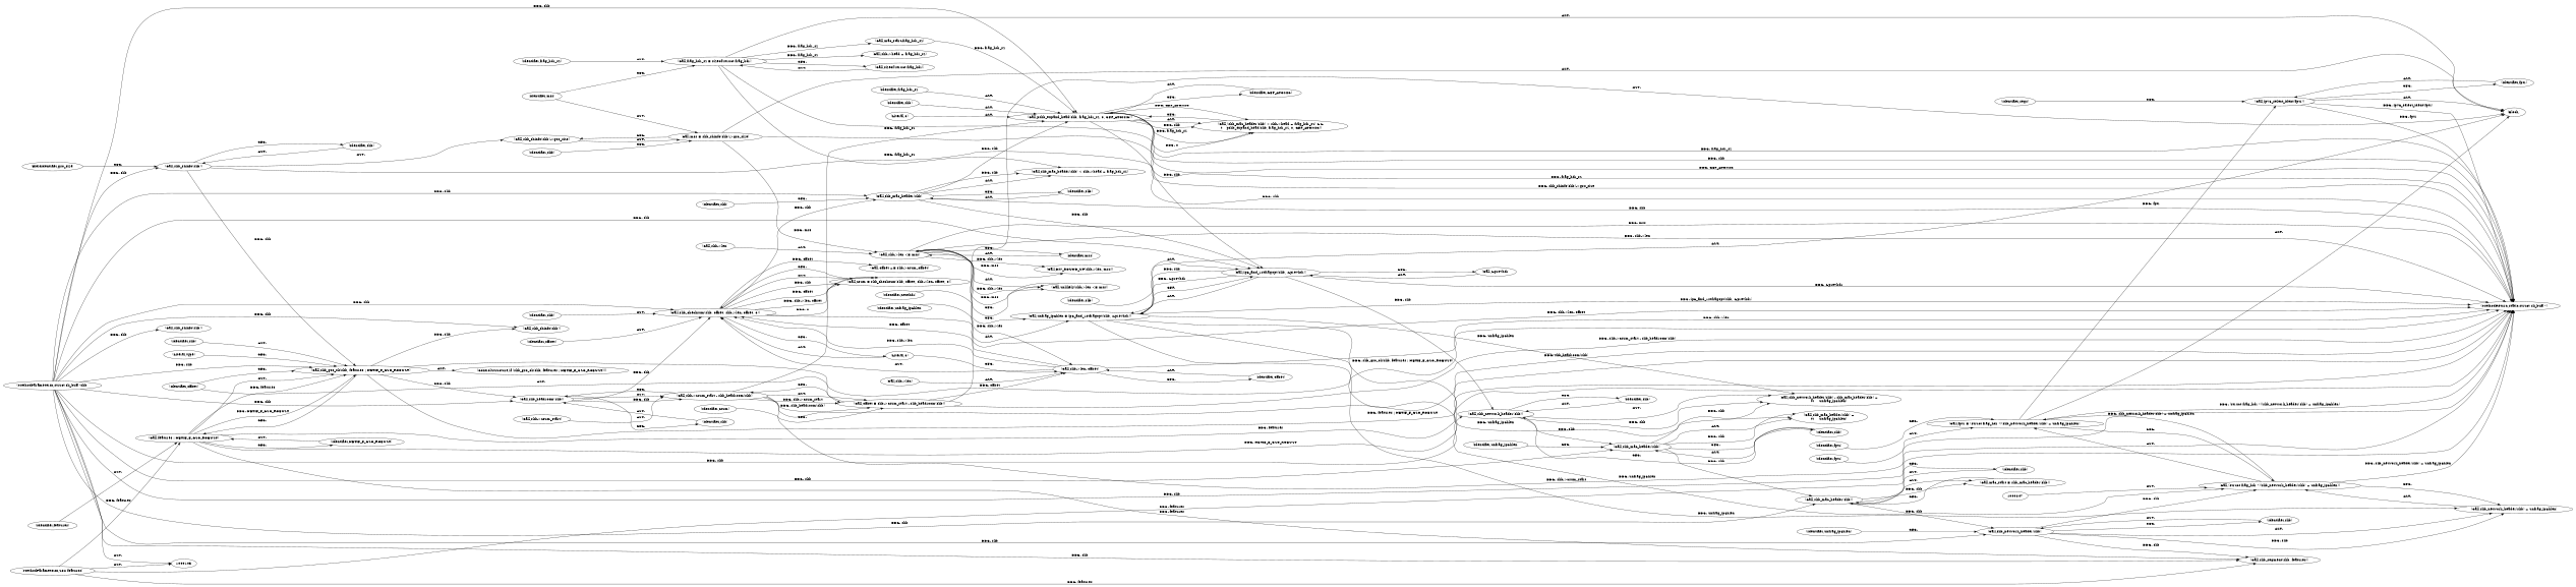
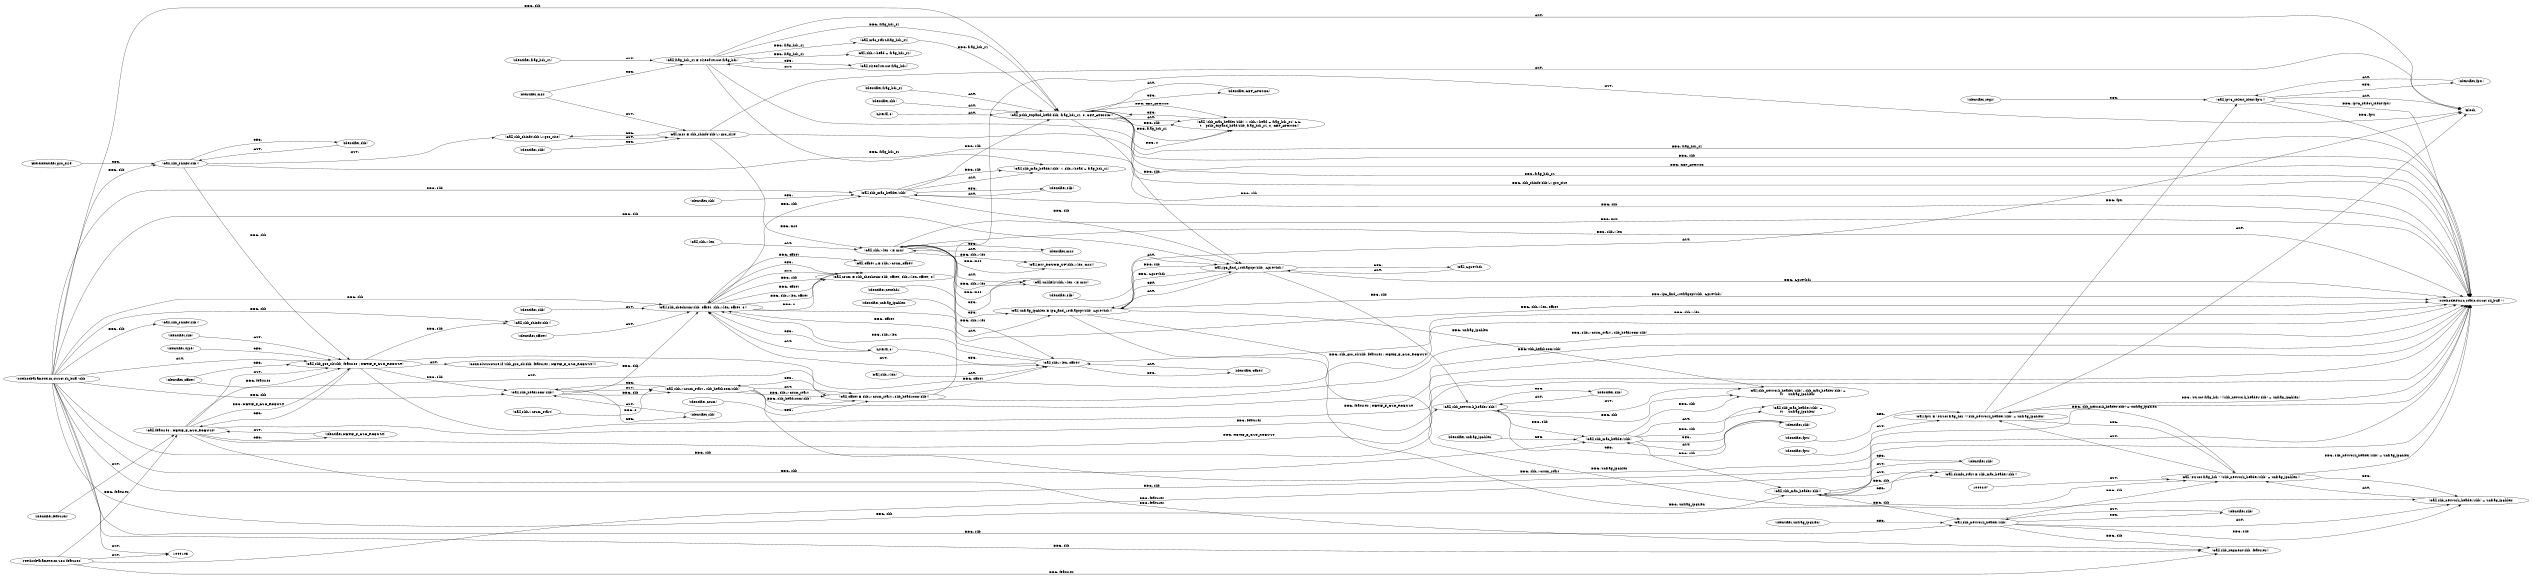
  digraph {
    rankdir=LR
    n1 [label="(Call,ipv6_select_ident(fptr))"]
    n2 [label="(MethodReturn,static struct sk_buff *)"]
    n3 [label="(Block,)"]
    n4 [label="(Identifier,fptr)"]
    n5 [label="(Call,fptr = (struct frag_hdr *)(skb_network_header(skb) + unfrag_ip6hlen))"]
    n6 [label="(Call,(struct frag_hdr *)(skb_network_header(skb) + unfrag_ip6hlen))"]
    n7 [label="(Call,skb_network_header(skb) + unfrag_ip6hlen)"]
    n8 [label="(Call,skb_network_header(skb))"]
    n9 [label="(Identifier,skb)"]
    n10 [label="(Call,skb_segment(skb, features))"]
    n11 [label="(Call,skb_mac_header(skb))"]
    n12 [label="(Identifier,skb)"]
-   n13 [label="(Call,mac_start = skb_mac_header(skb))"]
+   n13 [label="(Call,shinfo_start = skb_mac_header(skb))"]
    n14 [label="(Call,skb_mac_header(skb))"]
    n15 [label="(Call,skb_mac_header(skb) +\n\t\t     unfrag_ip6hlen)"]
    n16 [label="(Identifier,skb)"]
    n17 [label="(Call,skb_network_header(skb) - skb_mac_header(skb) +\n\t\t     unfrag_ip6hlen)"]
    n18 [label="(Call,skb_network_header(skb))"]
    n19 [label="(Identifier,skb)"]
    n20 [label="(Call,ip6_find_1stfragopt(skb, &prevhdr))"]
    n21 [label="(Call,unfrag_ip6hlen = ip6_find_1stfragopt(skb, &prevhdr))"]
    n22 [label="(Call,&prevhdr)"]
    n23 [label="(Call,pskb_expand_head(skb, frag_hdr_sz, 0, GFP_ATOMIC))"]
    n24 [label="(Call,(skb_mac_header(skb) < skb->head + frag_hdr_sz) &&\n \t    pskb_expand_head(skb, frag_hdr_sz, 0, GFP_ATOMIC))"]
    n25 [label="(Identifier,GFP_ATOMIC)"]
    n26 [label="(Call,mac_start-frag_hdr_sz)"]
    n27 [label="(Call,skb_mac_header(skb))"]
    n28 [label="(Identifier,skb)"]
    n29 [label="(Call,skb_mac_header(skb) < skb->head + frag_hdr_sz)"]
    n30 [label="(Call,skb_checksum(skb, offset, skb->len- offset, 0))"]
    n31 [label="(Call,csum = skb_checksum(skb, offset, skb->len- offset, 0))"]
    n32 [label="(Call,offset += skb->csum_offset)"]
    n33 [label="(Literal,0)"]
    n34 [label="(Call,skb->len- offset)"]
    n35 [label="(Call,skb_headroom(skb))"]
    n36 [label="(Call,skb->csum_start - skb_headroom(skb))"]
    n37 [label="(Identifier,skb)"]
    n38 [label="(Call,offset = skb->csum_start - skb_headroom(skb))"]
    n39 [label="(Call,skb_gso_ok(skb, features | NETIF_F_GSO_ROBUST))"]
    n40 [label="(Call,features | NETIF_F_GSO_ROBUST)"]
    n41 [label="(Call,skb_shinfo(skb))"]
    n42 [label="(ControlStructure,if (skb_gso_ok(skb, features | NETIF_F_GSO_ROBUST)))"]
    n43 [label="(Identifier,NETIF_F_GSO_ROBUST)"]
    n44 [label="(Call,skb_shinfo(skb))"]
    n45 [label="(Identifier,skb)"]
    n46 [label="(Call,skb_shinfo(skb)->gso_size)"]
    n47 [label="(Call,mss = skb_shinfo(skb)->gso_size)"]
    n48 [label="(MethodParameterIn,struct sk_buff *skb)"]
    n49 [label="(Call,skb_shinfo(skb))"]
    1000105
    n51 [label="(MethodParameterIn,u32 features)"]
    n52 [label="(Identifier,offset)"]
    n53 [label="(Call,skb->len <= mss)"]
    n54 [label="(Call,unlikely(skb->len <= mss))"]
    n55 [label="(Identifier,mss)"]
    n56 [label="(Call,DIV_ROUND_UP(skb->len, mss))"]
    n57 [label="(Call,frag_hdr_sz = sizeof(struct frag_hdr))"]
    n58 [label="(Call,skb->head + frag_hdr_sz)"]
    n59 [label="(Call,sizeof(struct frag_hdr))"]
    n60 [label="(Identifier,skb)"]
    n61 [label="(Identifier,unfrag_ip6hlen)"]
    n62 [label="(Identifier,offset)"]
    n63 [label="(Identifier,fptr)"]
    n64 [label="(FieldIdentifier,gso_size)"]
    n65 [label="(Identifier,fptr)"]
    n66 [label="(Identifier,csum)"]
    n67 [label="(Identifier,unfrag_ip6hlen)"]
    n68 [label="(Call,skb->csum_start)"]
    n69 [label="(Identifier,skb)"]
    n70 [label="(Identifier,mss)"]
    n71 [label="(Identifier,frag_hdr_sz)"]
    n72 [label="(Identifier,segs)"]
    n73 [label="(Identifier,features)"]
    n74 [label="(Call,skb->len)"]
    n75 [label="(Identifier,skb)"]
    n76 [label="(Identifier,unfrag_ip6hlen)"]
    n77 [label="(Identifier,skb)"]
    n78 [label="(Identifier,skb)"]
    n79 [label="(Call,skb->len)"]
    n80 [label="(Identifier,frag_hdr_sz)"]
    n81 [label="(Literal,0)"]
    n82 [label="(Identifier,skb)"]
    n83 [label="(Identifier,offset)"]
    n84 [label="(Identifier,nexthdr)"]
-   n85 [label="(Literal,type)"]
+   n85 [label="(Identifier,type)"]
    n86 [label=1000247]
    n1 -> n2 [label="DDG: fptr"]
    n1 -> n2 [label="DDG: ipv6_select_ident(fptr)"]
    n1 -> n3 [label="AST: "]
    n1 -> n4 [label="CFG: "]
    n4 -> n1 [label="AST: "]
    n5 -> n1 [label="DDG: fptr"]
    n5 -> n2 [label="DDG: (struct frag_hdr *)(skb_network_header(skb) + unfrag_ip6hlen)"]
    n5 -> n3 [label="AST: "]
    n5 -> n6 [label="CFG: "]
    n6 -> n2 [label="DDG: skb_network_header(skb) + unfrag_ip6hlen"]
    n6 -> n5 [label="AST: "]
    n6 -> n5 [label="DDG: skb_network_header(skb) + unfrag_ip6hlen"]
    n6 -> n7 [label="CFG: "]
    n7 -> n6 [label="AST: "]
    n8 -> n6 [label="DDG: skb"]
    n8 -> n7 [label="AST: "]
    n8 -> n7 [label="DDG: skb"]
    n8 -> n9 [label="CFG: "]
    n8 -> n10 [label="DDG: skb"]
    n9 -> n8 [label="AST: "]
    n11 -> n8 [label="DDG: skb"]
    n11 -> n12 [label="CFG: "]
    n11 -> n13 [label="AST: "]
    n11 -> n13 [label="DDG: skb"]
    n12 -> n11 [label="AST: "]
    n13 -> n11 [label="CFG: "]
    n14 -> n11 [label="DDG: skb"]
    n14 -> n15 [label="AST: "]
    n14 -> n15 [label="DDG: skb"]
    n14 -> n16 [label="CFG: "]
    n14 -> n17 [label="DDG: skb"]
    n16 -> n14 [label="AST: "]
    n16 -> n18 [label="CFG: "]
    n18 -> n14 [label="DDG: skb"]
    n18 -> n17 [label="AST: "]
    n18 -> n17 [label="DDG: skb"]
    n18 -> n19 [label="CFG: "]
    n19 -> n18 [label="AST: "]
    n20 -> n2 [label="DDG: &prevhdr"]
    n20 -> n18 [label="DDG: skb"]
    n20 -> n21 [label="AST: "]
    n20 -> n21 [label="DDG: skb"]
    n20 -> n21 [label="DDG: &prevhdr"]
    n20 -> n22 [label="CFG: "]
    n21 -> n2 [label="DDG: ip6_find_1stfragopt(skb, &prevhdr)"]
    n21 -> n3 [label="AST: "]
    n21 -> n6 [label="DDG: unfrag_ip6hlen"]
    n21 -> n7 [label="DDG: unfrag_ip6hlen"]
-   n21 -> n15 [label="DDG: unfrag_ip6hlen"]
    n21 -> n17 [label="DDG: unfrag_ip6hlen"]
    n21 -> n20 [label="GFP: "]
    n22 -> n20 [label="AST: "]
    n23 -> n2 [label="DDG: frag_hdr_sz"]
    n23 -> n2 [label="DDG: skb"]
    n23 -> n2 [label="DDG: GFP_ATOMIC"]
    n23 -> n20 [label="DDG: skb"]
    n23 -> n24 [label="AST: "]
    n23 -> n24 [label="DDG: skb"]
    n23 -> n24 [label="DDG: frag_hdr_sz"]
    n23 -> n24 [label="DDG: 0"]
    n23 -> n24 [label="DDG: GFP_ATOMIC"]
    n23 -> n25 [label="CFG: "]
    n24 -> n23 [label="CFG: "]
    n25 -> n23 [label="AST: "]
    n26 -> n23 [label="DDG: frag_hdr_sz"]
    n27 -> n2 [label="DDG: skb"]
    n27 -> n20 [label="DDG: skb"]
    n27 -> n23 [label="DDG: skb"]
    n27 -> n28 [label="CFG: "]
    n27 -> n29 [label="AST: "]
    n27 -> n29 [label="DDG: skb"]
    n28 -> n27 [label="AST: "]
    n30 -> n2 [label="DDG: skb->len- offset"]
    n30 -> n27 [label="DDG: skb"]
    n30 -> n31 [label="AST: "]
    n30 -> n31 [label="DDG: skb"]
    n30 -> n31 [label="DDG: offset"]
    n30 -> n31 [label="DDG: skb->len- offset"]
    n30 -> n31 [label="DDG: 0"]
    n30 -> n32 [label="DDG: offset"]
    n30 -> n33 [label="CFG: "]
    n31 -> n30 [label="CFG: "]
    n33 -> n30 [label="AST: "]
    n33 -> n34 [label="CFG: "]
    n34 -> n2 [label="DDG: skb->len"]
    n34 -> n30 [label="AST: "]
    n34 -> n30 [label="DDG: offset"]
    n34 -> n30 [label="DDG: skb->len"]
    n34 -> n52 [label="CFG: "]
    n35 -> n30 [label="DDG: skb"]
    n35 -> n36 [label="AST: "]
    n35 -> n36 [label="DDG: skb"]
    n35 -> n37 [label="CFG: "]
    n36 -> n2 [label="DDG: skb->csum_start"]
    n36 -> n2 [label="DDG: skb_headroom(skb)"]
    n36 -> n35 [label="CFG: "]
    n36 -> n38 [label="AST: "]
    n36 -> n38 [label="DDG: skb->csum_start"]
    n36 -> n38 [label="DDG: skb_headroom(skb)"]
    n37 -> n35 [label="AST: "]
    n38 -> n2 [label="DDG: skb->csum_start - skb_headroom(skb)"]
    n38 -> n3 [label="AST: "]
    n38 -> n34 [label="DDG: offset"]
    n38 -> n36 [label="CFG: "]
    n39 -> n2 [label="DDG: skb_gso_ok(skb, features | NETIF_F_GSO_ROBUST)"]
    n39 -> n2 [label="DDG: features | NETIF_F_GSO_ROBUST"]
    n39 -> n35 [label="DDG: skb"]
    n39 -> n40 [label="CFG: "]
    n39 -> n41 [label="DDG: skb"]
    n39 -> n42 [label="AST: "]
    n40 -> n2 [label="DDG: NETIF_F_GSO_ROBUST"]
    n40 -> n2 [label="DDG: features"]
    n40 -> n10 [label="DDG: features"]
    n40 -> n39 [label="AST: "]
    n40 -> n39 [label="DDG: features"]
    n40 -> n39 [label="DDG: NETIF_F_GSO_ROBUST"]
    n40 -> n43 [label="CFG: "]
    n43 -> n40 [label="AST: "]
    n44 -> n2 [label="DDG: skb"]
    n44 -> n39 [label="DDG: skb"]
    n44 -> n45 [label="CFG: "]
    n44 -> n46 [label="AST: "]
    n45 -> n44 [label="AST: "]
    n46 -> n47 [label="AST: "]
    n47 -> n2 [label="DDG: skb_shinfo(skb)->gso_size"]
    n47 -> n3 [label="AST: "]
    n47 -> n46 [label="CFG: "]
    n47 -> n53 [label="DDG: mss"]
    n48 -> n2 [label="DDG: skb"]
    n48 -> n8 [label="DDG: skb"]
    n48 -> n10 [label="DDG: skb"]
    n48 -> n11 [label="DDG: skb"]
    n48 -> n14 [label="DDG: skb"]
    n48 -> n18 [label="DDG: skb"]
    n48 -> n20 [label="DDG: skb"]
    n48 -> n23 [label="DDG: skb"]
    n48 -> n27 [label="DDG: skb"]
    n48 -> n30 [label="DDG: skb"]
    n48 -> n35 [label="DDG: skb"]
-   n48 -> n39 [label="DDG: skb"]
+   n48 -> n39 [label="AST: "]
    n48 -> n41 [label="DDG: skb"]
    n48 -> n44 [label="DDG: skb"]
    n48 -> n49 [label="DDG: skb"]
    n48 -> 1000105 [label="AST: "]
    n51 -> n2 [label="DDG: features"]
    n51 -> n10 [label="DDG: features"]
    n51 -> n40 [label="DDG: features"]
    n51 -> 1000105 [label="AST: "]
    n52 -> n34 [label="AST: "]
    n53 -> n2 [label="DDG: mss"]
    n53 -> n2 [label="DDG: skb->len"]
    n53 -> n34 [label="DDG: skb->len"]
    n53 -> n54 [label="AST: "]
    n53 -> n54 [label="DDG: skb->len"]
    n53 -> n54 [label="DDG: mss"]
    n53 -> n55 [label="CFG: "]
    n53 -> n56 [label="DDG: skb->len"]
    n53 -> n56 [label="DDG: mss"]
    n54 -> n53 [label="CFG: "]
    n55 -> n53 [label="AST: "]
    n57 -> n2 [label="DDG: frag_hdr_sz"]
    n57 -> n3 [label="AST: "]
-   n36 -> n23 [label="DDG: frag_hdr_sz"]
+   n57 -> n23 [label="DDG: frag_hdr_sz"]
    n57 -> n26 [label="DDG: frag_hdr_sz"]
    n57 -> n29 [label="DDG: frag_hdr_sz"]
    n57 -> n58 [label="DDG: frag_hdr_sz"]
    n57 -> n59 [label="CFG: "]
    n59 -> n57 [label="AST: "]
    n60 -> n39 [label="AST: "]
    n61 -> n21 [label="AST: "]
    n62 -> n38 [label="AST: "]
    n62 -> n39 [label="CFG: "]
    n63 -> n5 [label="AST: "]
    n64 -> n44 [label="CFG: "]
    n65 -> n5 [label="CFG: "]
    n66 -> n38 [label="CFG: "]
    n67 -> n14 [label="CFG: "]
-   n68 -> n36 [label="AST: "]
+   n68 -> n36 [label="DDG: 0"]
    n69 -> n47 [label="CFG: "]
    n70 -> n47 [label="AST: "]
    n70 -> n57 [label="CFG: "]
    n71 -> n23 [label="AST: "]
    n72 -> n1 [label="CFG: "]
    n73 -> n40 [label="AST: "]
    n74 -> n53 [label="AST: "]
    n75 -> n30 [label="AST: "]
    n76 -> n8 [label="CFG: "]
    n77 -> n27 [label="CFG: "]
    n78 -> n23 [label="AST: "]
    n79 -> n34 [label="AST: "]
    n80 -> n57 [label="AST: "]
    n81 -> n23 [label="AST: "]
    n82 -> n20 [label="AST: "]
    n83 -> n30 [label="AST: "]
    n84 -> n21 [label="CFG: "]
    n85 -> n39 [label="CFG: "]
    n86 -> n6 [label="AST: "]
  }
